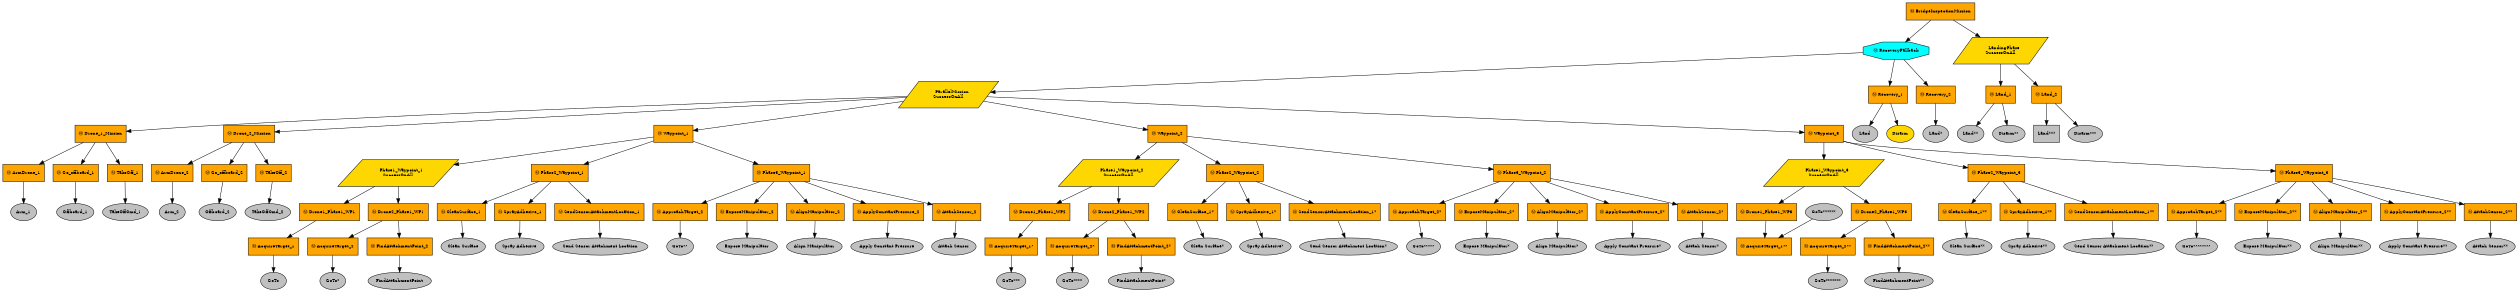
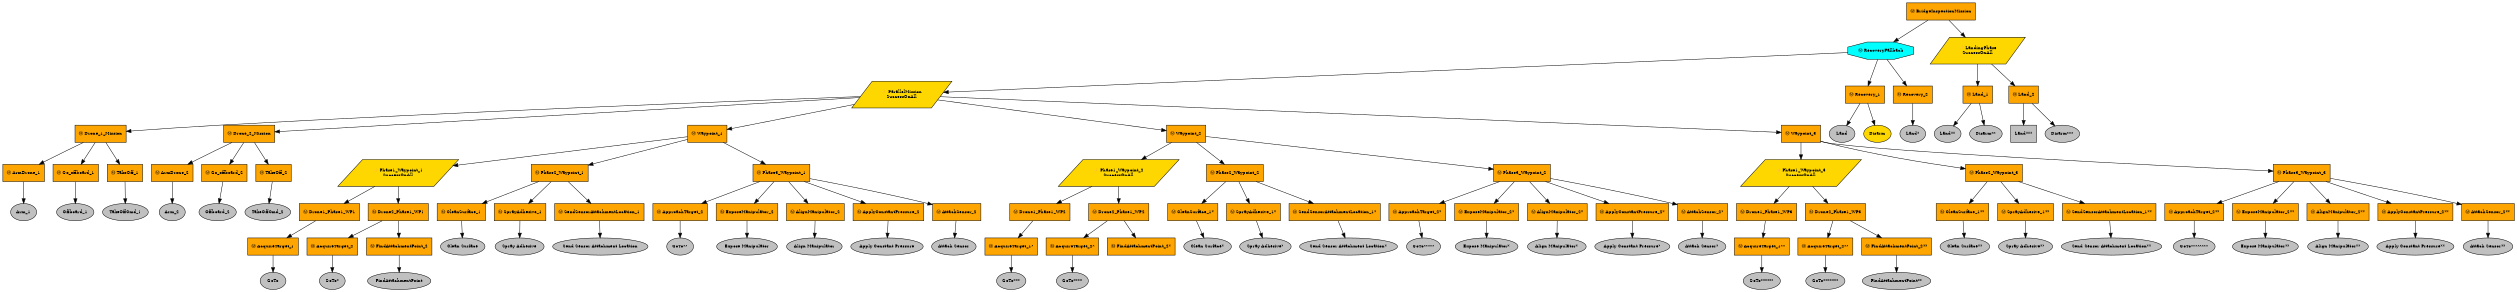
  digraph {
    fontname="times-roman"
    ordering=out
    node [fillcolor=orange fontcolor=black fontname="times-roman" fontsize=9 shape=box style=filled]
    edge [fontname="times-roman"]
    n1 [label="Ⓜ BridgeInspectionMission"]
    n2 [fillcolor=cyan label="Ⓜ RecoveryFallback" shape=octagon]
    n3 [fillcolor=gold label="⚡ LandingPhase\nSuccessOnAll" shape=parallelogram]
    n4 [fillcolor=gold label="⚡ ParallelMission\nSuccessOnAll" shape=parallelogram]
    n5 [label="Ⓜ Recovery_1"]
    n6 [label="Ⓜ Recovery_2"]
    n7 [label="Ⓜ Land_1"]
    n8 [label="Ⓜ Land_2"]
    n9 [label="Ⓜ Drone_1_Mission"]
    n10 [label="Ⓜ Drone_2_Mission"]
    n11 [label="Ⓜ Waypoint_1"]
    n12 [label="Ⓜ Waypoint_2"]
    n13 [label="Ⓜ Waypoint_3"]
    n14 [fillcolor=gray label=Land shape=ellipse]
    n15 [fillcolor=gold label=Disarm shape=ellipse]
    n16 [fillcolor=gray label="Land*" shape=ellipse]
    n17 [label="Ⓜ ArmDrone_1"]
    n18 [label="Ⓜ Go_offboard_1"]
    n19 [label="Ⓜ TakeOff_1"]
    n20 [label="Ⓜ ArmDrone_2"]
    n21 [label="Ⓜ Go_offboard_2"]
    n22 [label="Ⓜ TakeOff_2"]
    n23 [fillcolor=gold label="⚡ Phase1_Waypoint_1\nSuccessOnAll" shape=parallelogram]
    n24 [label="Ⓜ Phase2_Waypoint_1"]
    n25 [label="Ⓜ Phase3_Waypoint_1"]
    n26 [fillcolor=gold label="⚡ Phase1_Waypoint_2\nSuccessOnAll" shape=parallelogram]
    n27 [label="Ⓜ Phase2_Waypoint_2"]
    n28 [label="Ⓜ Phase3_Waypoint_2"]
    n29 [fillcolor=gold label="⚡ Phase1_Waypoint_3\nSuccessOnAll" shape=parallelogram]
    n30 [label="Ⓜ Phase2_Waypoint_3"]
    n31 [label="Ⓜ Phase3_Waypoint_3"]
    n32 [fillcolor=gray label=Arm_1 shape=ellipse]
    n33 [fillcolor=gray label=Offboard_1 shape=ellipse]
    n34 [fillcolor=gray label=TakeOffCmd_1 shape=ellipse]
    n35 [fillcolor=gray label=Arm_2 shape=ellipse]
    n36 [fillcolor=gray label=Offboard_2 shape=ellipse]
    n37 [fillcolor=gray label=TakeOffCmd_2 shape=ellipse]
    n38 [label="Ⓜ Drone1_Phase1_WP1"]
    n39 [label="Ⓜ Drone2_Phase1_WP1"]
    n40 [label="Ⓜ CleanSurface_1"]
    n41 [label="Ⓜ SprayAdhesive_1"]
    n42 [label="Ⓜ SendSensorAttachmentLocation_1"]
    n43 [label="Ⓜ ApproachTarget_2"]
    n44 [label="Ⓜ ExposeManipulator_2"]
    n45 [label="Ⓜ AlignManipulator_2"]
    n46 [label="Ⓜ ApplyConstantPressure_2"]
    n47 [label="Ⓜ AttachSensor_2"]
    n48 [label="Ⓜ AcquireTarget_1"]
    n49 [label="Ⓜ AcquireTarget_2"]
    n50 [label="Ⓜ FindAttachmentPoint_2"]
    n51 [fillcolor=gray label=GoTo shape=ellipse]
    n52 [fillcolor=gray label="GoTo*" shape=ellipse]
    n53 [fillcolor=gray label=FindAttachmentPoint shape=ellipse]
    n54 [fillcolor=gray label="Clean Surface" shape=ellipse]
    n55 [fillcolor=gray label="Spray Adhesive" shape=ellipse]
    n56 [fillcolor=gray label="Send Sensor Attachment Location" shape=ellipse]
    n57 [fillcolor=gray label="GoTo**" shape=ellipse]
    n58 [fillcolor=gray label="Expose Manipulator" shape=ellipse]
    n59 [fillcolor=gray label="Align Manipulator" shape=ellipse]
    n60 [fillcolor=gray label="Apply Constant Pressure" shape=ellipse]
    n61 [fillcolor=gray label="Attach Sensor" shape=ellipse]
    n62 [label="Ⓜ Drone1_Phase1_WP2"]
    n63 [label="Ⓜ Drone2_Phase1_WP2"]
    n64 [label="Ⓜ CleanSurface_1*"]
    n65 [label="Ⓜ SprayAdhesive_1*"]
    n66 [label="Ⓜ SendSensorAttachmentLocation_1*"]
    n67 [label="Ⓜ ApproachTarget_2*"]
    n68 [label="Ⓜ ExposeManipulator_2*"]
    n69 [label="Ⓜ AlignManipulator_2*"]
    n70 [label="Ⓜ ApplyConstantPressure_2*"]
    n71 [label="Ⓜ AttachSensor_2*"]
    n72 [label="Ⓜ AcquireTarget_1*"]
    n73 [label="Ⓜ AcquireTarget_2*"]
    n74 [label="Ⓜ FindAttachmentPoint_2*"]
    n75 [fillcolor=gray label="GoTo***" shape=ellipse]
    n76 [fillcolor=gray label="GoTo****" shape=ellipse]
-   n77 [fillcolor=gray label="FindAttachmentPoint*" shape=ellipse]
    n78 [fillcolor=gray label="Clean Surface*" shape=ellipse]
    n79 [fillcolor=gray label="Spray Adhesive*" shape=ellipse]
    n80 [fillcolor=gray label="Send Sensor Attachment Location*" shape=ellipse]
    n81 [fillcolor=gray label="GoTo*****" shape=ellipse]
    n82 [fillcolor=gray label="Expose Manipulator*" shape=ellipse]
    n83 [fillcolor=gray label="Align Manipulator*" shape=ellipse]
    n84 [fillcolor=gray label="Apply Constant Pressure*" shape=ellipse]
    n85 [fillcolor=gray label="Attach Sensor*" shape=ellipse]
    n86 [label="Ⓜ Drone1_Phase1_WP3"]
    n87 [label="Ⓜ Drone2_Phase1_WP3"]
    n88 [label="Ⓜ CleanSurface_1**"]
    n89 [label="Ⓜ SprayAdhesive_1**"]
    n90 [label="Ⓜ SendSensorAttachmentLocation_1**"]
    n91 [label="Ⓜ ApproachTarget_2**"]
    n92 [label="Ⓜ ExposeManipulator_2**"]
    n93 [label="Ⓜ AlignManipulator_2**"]
    n94 [label="Ⓜ ApplyConstantPressure_2**"]
    n95 [label="Ⓜ AttachSensor_2**"]
    n96 [label="Ⓜ AcquireTarget_1**"]
    n97 [label="Ⓜ AcquireTarget_2**"]
    n98 [label="Ⓜ FindAttachmentPoint_2**"]
    n99 [fillcolor=gray label="GoTo******" shape=ellipse]
    n100 [fillcolor=gray label="GoTo*******" shape=ellipse]
    n101 [fillcolor=gray label="FindAttachmentPoint**" shape=ellipse]
    n102 [fillcolor=gray label="Clean Surface**" shape=ellipse]
    n103 [fillcolor=gray label="Spray Adhesive**" shape=ellipse]
    n104 [fillcolor=gray label="Send Sensor Attachment Location**" shape=ellipse]
    n105 [fillcolor=gray label="GoTo********" shape=ellipse]
    n106 [fillcolor=gray label="Expose Manipulator**" shape=ellipse]
    n107 [fillcolor=gray label="Align Manipulator**" shape=ellipse]
    n108 [fillcolor=gray label="Apply Constant Pressure**" shape=ellipse]
    n109 [fillcolor=gray label="Attach Sensor**" shape=ellipse]
    n110 [fillcolor=gray label="Land**" shape=ellipse]
    n111 [fillcolor=gray label="Disarm**" shape=ellipse]
    n112 [fillcolor=gray label="Land***"]
    n113 [fillcolor=gray label="Disarm***" shape=ellipse]
    n1 -> n2
    n1 -> n3
    n2 -> n4
    n2 -> n5
    n2 -> n6
    n3 -> n7
    n3 -> n8
    n4 -> n9
    n4 -> n10
    n4 -> n11
    n4 -> n12
    n4 -> n13
    n5 -> n14
    n5 -> n15
    n6 -> n16
    n7 -> n110
    n7 -> n111
    n8 -> n112
    n8 -> n113
    n9 -> n17
    n9 -> n18
    n9 -> n19
    n10 -> n20
    n10 -> n21
    n10 -> n22
    n11 -> n23
    n11 -> n24
    n11 -> n25
    n12 -> n26
    n12 -> n27
    n12 -> n28
    n13 -> n29
    n13 -> n30
    n13 -> n31
    n17 -> n32
    n18 -> n33
    n19 -> n34
    n20 -> n35
    n21 -> n36
    n22 -> n37
    n23 -> n38
    n23 -> n39
    n24 -> n40
    n24 -> n41
    n24 -> n42
    n25 -> n43
    n25 -> n44
    n25 -> n45
    n25 -> n46
    n25 -> n47
    n26 -> n62
    n26 -> n63
    n27 -> n64
    n27 -> n65
    n27 -> n66
    n28 -> n67
    n28 -> n68
    n28 -> n69
    n28 -> n70
    n28 -> n71
    n29 -> n86
    n29 -> n87
    n30 -> n88
    n30 -> n89
    n30 -> n90
    n31 -> n91
    n31 -> n92
    n31 -> n93
    n31 -> n94
    n31 -> n95
    n38 -> n48
    n39 -> n49
    n39 -> n50
    n40 -> n54
    n41 -> n55
    n42 -> n56
    n43 -> n57
    n44 -> n58
    n45 -> n59
    n46 -> n60
    n47 -> n61
    n48 -> n51
    n49 -> n52
    n50 -> n53
    n62 -> n72
    n63 -> n73
    n63 -> n74
    n64 -> n78
    n65 -> n79
    n66 -> n80
    n67 -> n81
    n68 -> n82
    n69 -> n83
    n70 -> n84
    n71 -> n85
    n72 -> n75
    n73 -> n76
-   n74 -> n77
    n86 -> n96
    n87 -> n97
    n87 -> n98
    n88 -> n102
    n89 -> n103
    n90 -> n104
    n91 -> n105
    n92 -> n106
    n93 -> n107
    n94 -> n108
    n95 -> n109
-   n99 -> n96
+   n96 -> n99
    n97 -> n100
    n98 -> n101
  }
